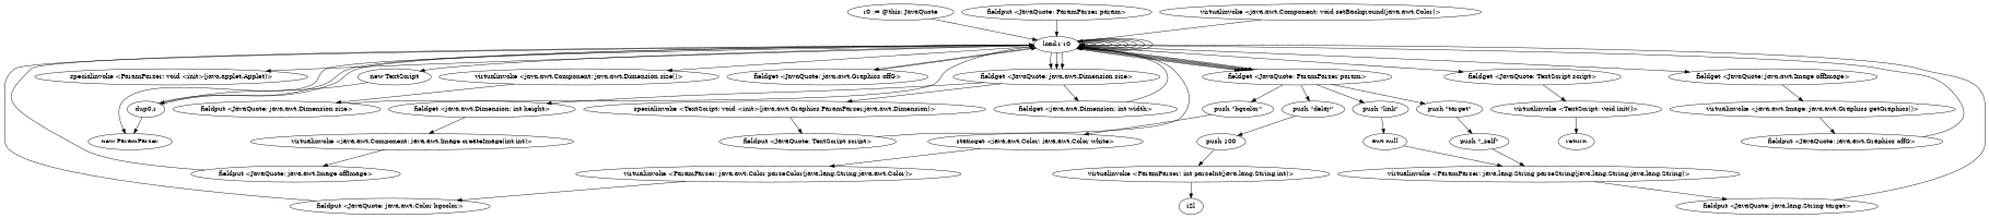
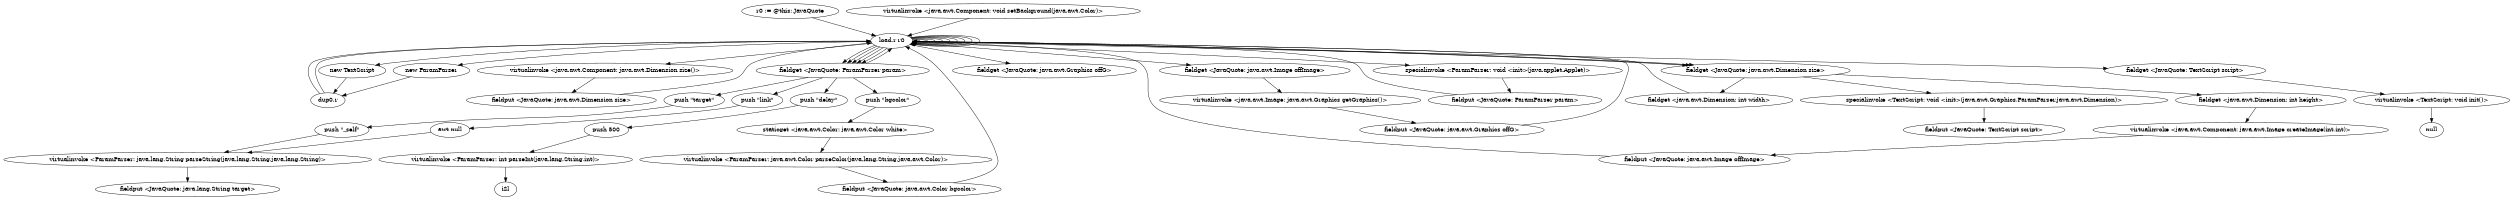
  digraph {
    "r0 := @this: JavaQuote"
    "load.r r0"
    "virtualinvoke <java.awt.Component: java.awt.Dimension size()>"
    "new ParamParser"
    "specialinvoke <ParamParser: void <init>(java.applet.Applet)>"
    "fieldget <JavaQuote: ParamParser param>"
    "fieldget <JavaQuote: java.awt.Dimension size>"
    "fieldget <JavaQuote: java.awt.Image offImage>"
    "new TextScript"
    "fieldget <JavaQuote: java.awt.Graphics offG>"
    "fieldget <JavaQuote: TextScript script>"
    "fieldput <JavaQuote: java.awt.Dimension size>"
    n13 [label="dup0.r"]
    "fieldput <JavaQuote: ParamParser param>"
    "push \"bgcolor\""
    "push \"delay\""
    "push \"link\""
    "push \"target\""
    "fieldget <java.awt.Dimension: int width>"
    "fieldget <java.awt.Dimension: int height>"
    "specialinvoke <TextScript: void <init>(java.awt.Graphics,ParamParser,java.awt.Dimension)>"
    "virtualinvoke <java.awt.Image: java.awt.Graphics getGraphics()>"
    "virtualinvoke <TextScript: void init()>"
    "staticget <java.awt.Color: java.awt.Color white>"
-   "push 100"
+   "push 100" [label="push 500"]
    n26 [label="awt null"]
    "push \"_self\""
    "virtualinvoke <ParamParser: java.awt.Color parseColor(java.lang.String,java.awt.Color)>"
    "fieldput <JavaQuote: java.awt.Color bgcolor>"
    "virtualinvoke <java.awt.Component: void setBackground(java.awt.Color)>"
    "virtualinvoke <ParamParser: int parseInt(java.lang.String,int)>"
    i2l
    "virtualinvoke <ParamParser: java.lang.String parseString(java.lang.String,java.lang.String)>"
    "fieldput <JavaQuote: java.lang.String target>"
    "virtualinvoke <java.awt.Component: java.awt.Image createImage(int,int)>"
    "fieldput <JavaQuote: TextScript script>"
    "fieldput <JavaQuote: java.awt.Image offImage>"
    "fieldput <JavaQuote: java.awt.Graphics offG>"
-   return
+   return [label=null]
    "r0 := @this: JavaQuote" -> "load.r r0"
    "load.r r0" -> "load.r r0"
    "load.r r0" -> "load.r r0"
    "load.r r0" -> "load.r r0"
    "load.r r0" -> "load.r r0"
    "load.r r0" -> "load.r r0"
    "load.r r0" -> "load.r r0"
    "load.r r0" -> "load.r r0"
    "load.r r0" -> "load.r r0"
    "load.r r0" -> "load.r r0"
    "load.r r0" -> "virtualinvoke <java.awt.Component: java.awt.Dimension size()>"
    "load.r r0" -> "new ParamParser"
    "load.r r0" -> "specialinvoke <ParamParser: void <init>(java.applet.Applet)>"
    "load.r r0" -> "fieldget <JavaQuote: ParamParser param>"
    "load.r r0" -> "fieldget <JavaQuote: ParamParser param>"
    "load.r r0" -> "fieldget <JavaQuote: ParamParser param>"
    "load.r r0" -> "fieldget <JavaQuote: ParamParser param>"
    "load.r r0" -> "fieldget <JavaQuote: ParamParser param>"
    "load.r r0" -> "fieldget <JavaQuote: java.awt.Dimension size>"
    "load.r r0" -> "fieldget <JavaQuote: java.awt.Dimension size>"
    "load.r r0" -> "fieldget <JavaQuote: java.awt.Dimension size>"
    "load.r r0" -> "fieldget <JavaQuote: java.awt.Image offImage>"
    "load.r r0" -> "new TextScript"
    "load.r r0" -> "fieldget <JavaQuote: java.awt.Graphics offG>"
    "load.r r0" -> "fieldget <JavaQuote: TextScript script>"
    "virtualinvoke <java.awt.Component: java.awt.Dimension size()>" -> "fieldput <JavaQuote: java.awt.Dimension size>"
-   n13 -> "new ParamParser"
+   "new ParamParser" -> n13
+   "specialinvoke <ParamParser: void <init>(java.applet.Applet)>" -> "fieldput <JavaQuote: ParamParser param>"
    "fieldget <JavaQuote: ParamParser param>" -> "load.r r0"
    "fieldget <JavaQuote: ParamParser param>" -> "push \"bgcolor\""
    "fieldget <JavaQuote: ParamParser param>" -> "push \"delay\""
    "fieldget <JavaQuote: ParamParser param>" -> "push \"link\""
    "fieldget <JavaQuote: ParamParser param>" -> "push \"target\""
    "fieldget <JavaQuote: java.awt.Dimension size>" -> "fieldget <java.awt.Dimension: int width>"
    "fieldget <JavaQuote: java.awt.Dimension size>" -> "fieldget <java.awt.Dimension: int height>"
    "fieldget <JavaQuote: java.awt.Dimension size>" -> "specialinvoke <TextScript: void <init>(java.awt.Graphics,ParamParser,java.awt.Dimension)>"
    "fieldget <JavaQuote: java.awt.Image offImage>" -> "virtualinvoke <java.awt.Image: java.awt.Graphics getGraphics()>"
    "new TextScript" -> n13
-   "fieldget <JavaQuote: java.awt.Graphics offG>" -> "load.r r0"
    "fieldget <JavaQuote: TextScript script>" -> "virtualinvoke <TextScript: void init()>"
    "fieldput <JavaQuote: java.awt.Dimension size>" -> "load.r r0"
    n13 -> "load.r r0"
    n13 -> "load.r r0"
    "fieldput <JavaQuote: ParamParser param>" -> "load.r r0"
    "push \"bgcolor\"" -> "staticget <java.awt.Color: java.awt.Color white>"
    "push \"delay\"" -> "push 100"
    "push \"link\"" -> n26
    "push \"target\"" -> "push \"_self\""
    "fieldget <java.awt.Dimension: int width>" -> "load.r r0"
    "fieldget <java.awt.Dimension: int height>" -> "virtualinvoke <java.awt.Component: java.awt.Image createImage(int,int)>"
    "specialinvoke <TextScript: void <init>(java.awt.Graphics,ParamParser,java.awt.Dimension)>" -> "fieldput <JavaQuote: TextScript script>"
    "virtualinvoke <java.awt.Image: java.awt.Graphics getGraphics()>" -> "fieldput <JavaQuote: java.awt.Graphics offG>"
    "virtualinvoke <TextScript: void init()>" -> return
    "staticget <java.awt.Color: java.awt.Color white>" -> "virtualinvoke <ParamParser: java.awt.Color parseColor(java.lang.String,java.awt.Color)>"
    "push 100" -> "virtualinvoke <ParamParser: int parseInt(java.lang.String,int)>"
    n26 -> "virtualinvoke <ParamParser: java.lang.String parseString(java.lang.String,java.lang.String)>"
    "push \"_self\"" -> "virtualinvoke <ParamParser: java.lang.String parseString(java.lang.String,java.lang.String)>"
    "virtualinvoke <ParamParser: java.awt.Color parseColor(java.lang.String,java.awt.Color)>" -> "fieldput <JavaQuote: java.awt.Color bgcolor>"
    "fieldput <JavaQuote: java.awt.Color bgcolor>" -> "load.r r0"
    "virtualinvoke <java.awt.Component: void setBackground(java.awt.Color)>" -> "load.r r0"
    "virtualinvoke <ParamParser: int parseInt(java.lang.String,int)>" -> i2l
    "virtualinvoke <ParamParser: java.lang.String parseString(java.lang.String,java.lang.String)>" -> "fieldput <JavaQuote: java.lang.String target>"
-   "fieldput <JavaQuote: java.lang.String target>" -> "load.r r0"
    "virtualinvoke <java.awt.Component: java.awt.Image createImage(int,int)>" -> "fieldput <JavaQuote: java.awt.Image offImage>"
-   "fieldput <JavaQuote: TextScript script>" -> "load.r r0"
    "fieldput <JavaQuote: java.awt.Image offImage>" -> "load.r r0"
    "fieldput <JavaQuote: java.awt.Graphics offG>" -> "load.r r0"
  }
